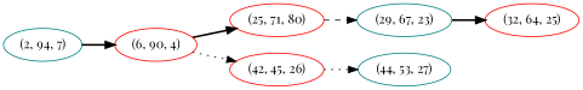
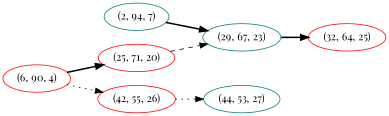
  digraph {
    fontname="Playfair Display"
    rankdir=LR
    node [color=red fontname="Playfair Display"]
    edge [fontname="Playfair Display" style=bold]
    n1 [color=teal label="(2, 94, 7)"]
    "(6, 90, 4)"
-   "(25, 71, 20)" [label="(25, 71, 80)"]
-   "(42, 55, 26)" [label="(42, 45, 26)"]
+   "(25, 71, 20)"
+   "(42, 55, 26)"
    "(29, 67, 23)" [color=teal]
    "(32, 64, 25)"
    "(44, 53, 27)" [color=teal]
-   n1 -> "(6, 90, 4)"
+   n1 -> "(29, 67, 23)"
    "(6, 90, 4)" -> "(25, 71, 20)"
    "(6, 90, 4)" -> "(42, 55, 26)" [style=dotted]
    "(25, 71, 20)" -> "(29, 67, 23)" [style=dashed]
    "(42, 55, 26)" -> "(44, 53, 27)" [style=dotted]
    "(29, 67, 23)" -> "(32, 64, 25)"
  }
